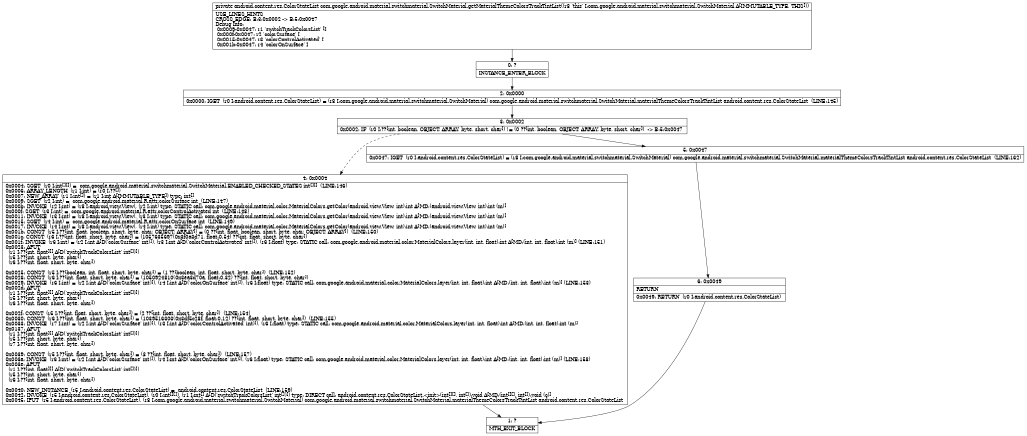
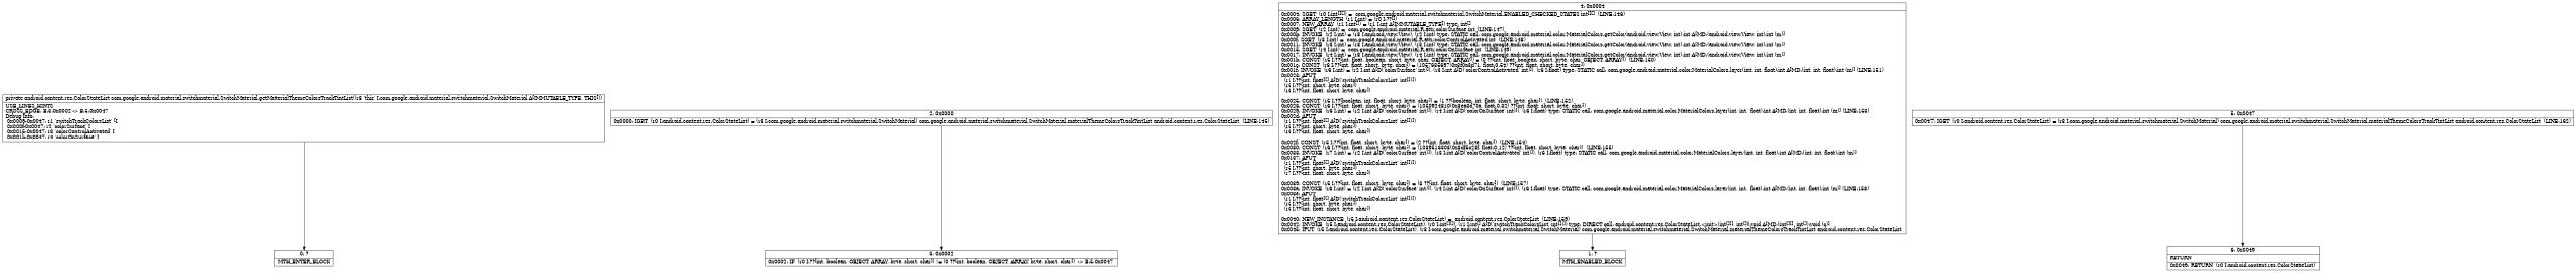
  digraph {
    fontname="DejaVu Serif"
    node [fontname="DejaVu Serif" shape=record]
    edge [fontname="DejaVu Serif"]
-   n1 [label="{0\:\ ?|INSTANCE_ENTER_BLOCK\l}"]
+   n1 [label="{0\:\ ?|MTH_ENTER_BLOCK\l}"]
    n2 [label="{2\:\ 0x0000|0x0000: IGET  (r0 I:android.content.res.ColorStateList) = (r8 I:com.google.android.material.switchmaterial.SwitchMaterial) com.google.android.material.switchmaterial.SwitchMaterial.materialThemeColorsTrackTintList android.content.res.ColorStateList  (LINE:145)\l}"]
    n3 [label="{3\:\ 0x0002|0x0002: IF  (r0 I:??[int, boolean, OBJECT, ARRAY, byte, short, char]) != (0 ??[int, boolean, OBJECT, ARRAY, byte, short, char])  \-\> B:5:0x0047 \l}"]
    n4 [label="{4\:\ 0x0004|0x0004: SGET  (r0 I:int[][]) =  com.google.android.material.switchmaterial.SwitchMaterial.ENABLED_CHECKED_STATES int[][]  (LINE:146)\l0x0006: ARRAY_LENGTH  (r1 I:int) = (r0 I:??[]) \l0x0007: NEW_ARRAY  (r1 I:int[]) = (r1 I:int A[IMMUTABLE_TYPE]) type: int[] \l0x0009: SGET  (r2 I:int) =  com.google.android.material.R.attr.colorSurface int  (LINE:147)\l0x000b: INVOKE  (r2 I:int) = (r8 I:android.view.View), (r2 I:int) type: STATIC call: com.google.android.material.color.MaterialColors.getColor(android.view.View, int):int A[MD:(android.view.View, int):int (m)]\l0x000f: SGET  (r3 I:int) =  com.google.android.material.R.attr.colorControlActivated int  (LINE:148)\l0x0011: INVOKE  (r3 I:int) = (r8 I:android.view.View), (r3 I:int) type: STATIC call: com.google.android.material.color.MaterialColors.getColor(android.view.View, int):int A[MD:(android.view.View, int):int (m)]\l0x0015: SGET  (r4 I:int) =  com.google.android.material.R.attr.colorOnSurface int  (LINE:149)\l0x0017: INVOKE  (r4 I:int) = (r8 I:android.view.View), (r4 I:int) type: STATIC call: com.google.android.material.color.MaterialColors.getColor(android.view.View, int):int A[MD:(android.view.View, int):int (m)]\l0x001b: CONST  (r5 I:??[int, float, boolean, short, byte, char, OBJECT, ARRAY]) = (0 ??[int, float, boolean, short, byte, char, OBJECT, ARRAY])  (LINE:150)\l0x001c: CONST  (r6 I:??[int, float, short, byte, char]) = (1057635697(0x3f0a3d71, float:0.54) ??[int, float, short, byte, char]) \l0x001f: INVOKE  (r6 I:int) = (r2 I:int A[D('colorSurface' int)]), (r3 I:int A[D('colorControlActivated' int)]), (r6 I:float) type: STATIC call: com.google.android.material.color.MaterialColors.layer(int, int, float):int A[MD:(int, int, float):int (m)] (LINE:151)\l0x0023: APUT  \l  (r1 I:??[int, float][] A[D('switchTrackColorsList' int[])])\l  (r5 I:??[int, short, byte, char])\l  (r6 I:??[int, float, short, byte, char])\l \l0x0025: CONST  (r5 I:??[boolean, int, float, short, byte, char]) = (1 ??[boolean, int, float, short, byte, char])  (LINE:152)\l0x0026: CONST  (r6 I:??[int, float, short, byte, char]) = (1050924810(0x3ea3d70a, float:0.32) ??[int, float, short, byte, char]) \l0x0029: INVOKE  (r6 I:int) = (r2 I:int A[D('colorSurface' int)]), (r4 I:int A[D('colorOnSurface' int)]), (r6 I:float) type: STATIC call: com.google.android.material.color.MaterialColors.layer(int, int, float):int A[MD:(int, int, float):int (m)] (LINE:153)\l0x002d: APUT  \l  (r1 I:??[int, float][] A[D('switchTrackColorsList' int[])])\l  (r5 I:??[int, short, byte, char])\l  (r6 I:??[int, float, short, byte, char])\l \l0x002f: CONST  (r5 I:??[int, float, short, byte, char]) = (2 ??[int, float, short, byte, char])  (LINE:154)\l0x0030: CONST  (r6 I:??[int, float, short, byte, char]) = (1039516303(0x3df5c28f, float:0.12) ??[int, float, short, byte, char])  (LINE:155)\l0x0033: INVOKE  (r7 I:int) = (r2 I:int A[D('colorSurface' int)]), (r3 I:int A[D('colorControlActivated' int)]), (r6 I:float) type: STATIC call: com.google.android.material.color.MaterialColors.layer(int, int, float):int A[MD:(int, int, float):int (m)]\l0x0137: APUT  \l  (r1 I:??[int, float][] A[D('switchTrackColorsList' int[])])\l  (r5 I:??[int, short, byte, char])\l  (r7 I:??[int, float, short, byte, char])\l \l0x0039: CONST  (r5 I:??[int, float, short, byte, char]) = (3 ??[int, float, short, byte, char])  (LINE:157)\l0x003a: INVOKE  (r6 I:int) = (r2 I:int A[D('colorSurface' int)]), (r4 I:int A[D('colorOnSurface' int)]), (r6 I:float) type: STATIC call: com.google.android.material.color.MaterialColors.layer(int, int, float):int A[MD:(int, int, float):int (m)] (LINE:158)\l0x003e: APUT  \l  (r1 I:??[int, float][] A[D('switchTrackColorsList' int[])])\l  (r5 I:??[int, short, byte, char])\l  (r6 I:??[int, float, short, byte, char])\l \l0x0040: NEW_INSTANCE  (r5 I:android.content.res.ColorStateList) =  android.content.res.ColorStateList  (LINE:159)\l0x0042: INVOKE  (r5 I:android.content.res.ColorStateList), (r0 I:int[][]), (r1 I:int[] A[D('switchTrackColorsList' int[])]) type: DIRECT call: android.content.res.ColorStateList.\<init\>(int[][], int[]):void A[MD:(int[][], int[]):void (c)]\l0x0045: IPUT  (r5 I:android.content.res.ColorStateList), (r8 I:com.google.android.material.switchmaterial.SwitchMaterial) com.google.android.material.switchmaterial.SwitchMaterial.materialThemeColorsTrackTintList android.content.res.ColorStateList \l}"]
    n5 [label="{5\:\ 0x0047|0x0047: IGET  (r0 I:android.content.res.ColorStateList) = (r8 I:com.google.android.material.switchmaterial.SwitchMaterial) com.google.android.material.switchmaterial.SwitchMaterial.materialThemeColorsTrackTintList android.content.res.ColorStateList  (LINE:162)\l}"]
-   n6 [label="{1\:\ ?|MTH_EXIT_BLOCK\l}"]
+   n6 [label="{1\:\ ?|MTH_ENABLED_BLOCK\l}"]
    n7 [label="{6\:\ 0x0049|RETURN\l|0x0049: RETURN  (r0 I:android.content.res.ColorStateList) \l}"]
    n8 [label="{private android.content.res.ColorStateList com.google.android.material.switchmaterial.SwitchMaterial.getMaterialThemeColorsTrackTintList((r8 'this' I:com.google.android.material.switchmaterial.SwitchMaterial A[IMMUTABLE_TYPE, THIS]))  | USE_LINES_HINTS\lCROSS_EDGE: B:3:0x0002 \-\> B:5:0x0047\lDebug Info:\l  0x0009\-0x0047: r1 'switchTrackColorsList' [I\l  0x000f\-0x0047: r2 'colorSurface' I\l  0x0015\-0x0047: r3 'colorControlActivated' I\l  0x001b\-0x0047: r4 'colorOnSurface' I\l}"]
-   n1 -> n2
    n2 -> n3
-   n3 -> n4 [style=dashed]
-   n3 -> n5
    n4 -> n6
    n5 -> n7
-   n7 -> n6
    n8 -> n1
  }
